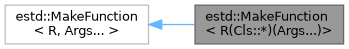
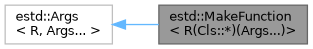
  digraph {
    rankdir=LR
    node [fontname=Helvetica fontsize=10 shape=box style=filled]
    n1 [color=gray40 fillcolor=grey60 fontcolor=black height=0.2 label="estd::MakeFunction\l\< R(Cls::*)(Args...)\>" width=0.4]
-   n2 [color=grey75 fillcolor=white height=0.2 label="estd::MakeFunction\l\< R, Args... \>" width=0.4]
+   n2 [color=grey75 fillcolor=white height=0.2 label="estd::Args\l\< R, Args... \>" width=0.4]
    n2 -> n1 [color=steelblue1 dir=back fontname=Helvetica fontsize=10 labelfontname=Helvetica labelfontsize=10 style=solid]
  }
